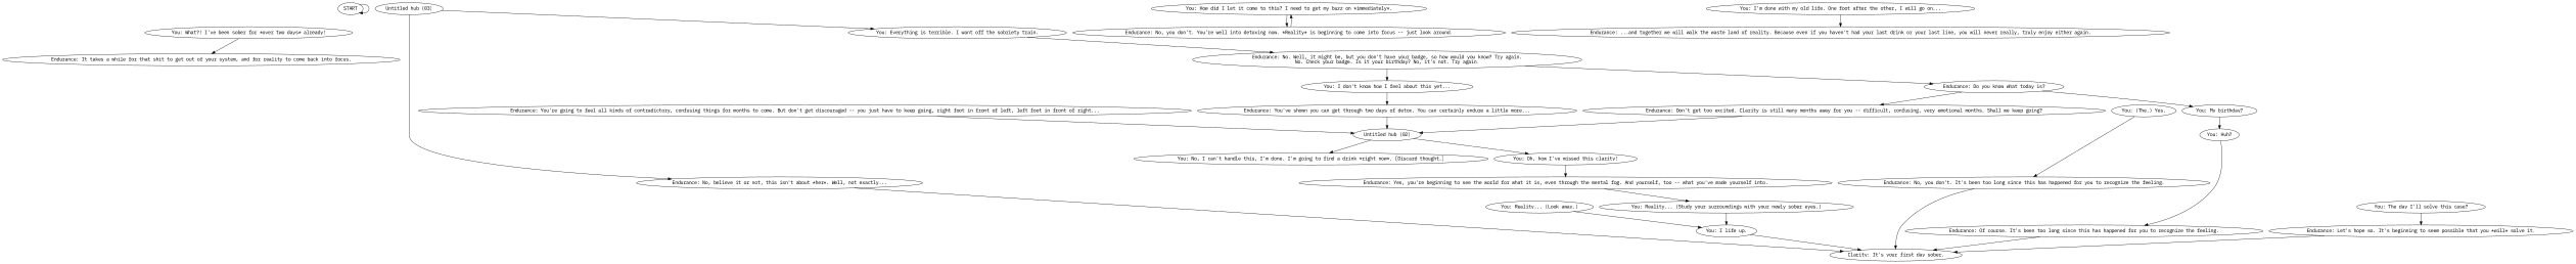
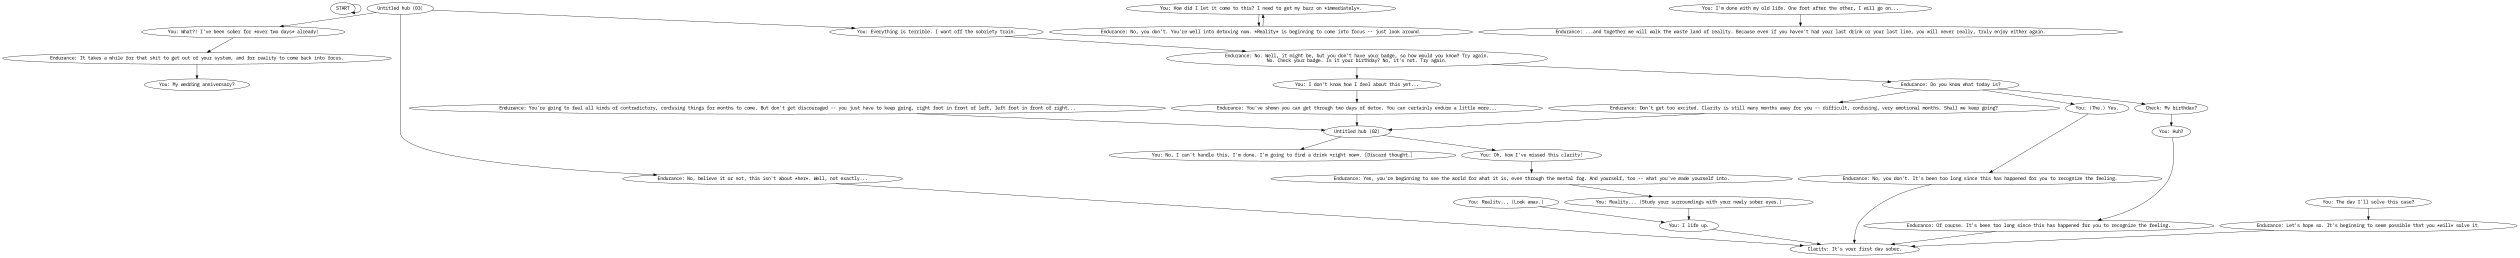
  digraph {
    fontname="IBM Plex Mono"
    node [fontname="IBM Plex Mono"]
    edge [fontname="IBM Plex Mono"]
    n1 [label=START]
    n2 [label="Endurance: You're going to feel all kinds of contradictory, confusing things for months to come. But don't get discouraged -- you just have to keep going, right foot in front of left, left foot in front of right..."]
    n3 [label="Untitled hub (02)"]
+   n4 [label="You: My wedding anniversary?"]
    n5 [label="Untitled hub (03)"]
    n6 [label="You: What?! I've been sober for *over two days* already!"]
    n7 [label="Endurance: No, believe it or not, this isn't about *her*. Well, not exactly..."]
    n8 [label="You: Everything is terrible. I want off the sobriety train."]
    n9 [label="You: Reality... (Look away.)"]
    n10 [label="You: I life up."]
    n11 [label="Clarity: It's your first day sober."]
    n12 [label="Endurance: It takes a while for that shit to get out of your system, and for reality to come back into focus."]
    n13 [label="You: I don't know how I feel about this yet..."]
    n14 [label="Endurance: You've shown you can get through two days of detox. You can certainly endure a little more..."]
    n15 [label="Endurance: Yes, you're beginning to see the world for what it is, even through the mental fog. And yourself, too -- what you've made yourself into."]
    n16 [label="You: Reality... (Study your surroundings with your newly sober eyes.)"]
    n17 [label="Endurance: Don't get too excited. Clarity is still many months away for you -- difficult, confusing, very emotional months. Shall we keep going?"]
    n18 [label="You: Oh, how I've missed this clarity!"]
    n19 [label="You: No, I can't handle this, I'm done. I'm going to find a drink *right now*. [Discard thought.]"]
    n20 [label="You: Huh?"]
    n21 [label="Endurance: Of course. It's been too long since this has happened for you to recognize the feeling."]
    n22 [label="Endurance: No. Well, it might be, but you don't have your badge, so how would you know? Try again.\nNo. Check your badge. Is it your birthday? No, it's not. Try again."]
    n23 [label="Endurance: Do you know what today is?"]
    n24 [label="You: (The.) Yes."]
-   n25 [label="You: My birthday?"]
+   n25 [label="Check: My birthday?"]
    n26 [label="Endurance: No, you don't. It's been too long since this has happened for you to recognize the feeling."]
    n27 [label="You: The day I'll solve this case?"]
    n28 [label="Endurance: Let's hope so. It's beginning to seem possible that you *will* solve it."]
    n29 [label="You: How did I let it come to this? I need to get my buzz on *immediately*."]
    n30 [label="Endurance: No, you don't. You're well into detoxing now. *Reality* is beginning to come into focus -- just look around."]
    n31 [label="You: I'm done with my old life. One foot after the other, I will go on..."]
    n32 [label="Endurance: ...and together we will walk the waste land of reality. Because even if you haven't had your last drink or your last line, you will never really, truly enjoy either again."]
    n1 -> n1
    n2 -> n3
    n3 -> n18
    n3 -> n19
+   n5 -> n6
    n5 -> n7
    n5 -> n8
    n6 -> n12
    n7 -> n11
    n8 -> n22
    n9 -> n10
    n10 -> n11
+   n12 -> n4
    n13 -> n14
    n14 -> n3
    n15 -> n16
    n16 -> n10
    n17 -> n3
    n18 -> n15
    n20 -> n21
    n21 -> n11
    n22 -> n13
    n22 -> n23
    n23 -> n17
+   n23 -> n24
    n23 -> n25
    n24 -> n26
    n25 -> n20
    n26 -> n11
    n27 -> n28
    n28 -> n11
    n29 -> n30
    n30 -> n29
    n31 -> n32
  }
